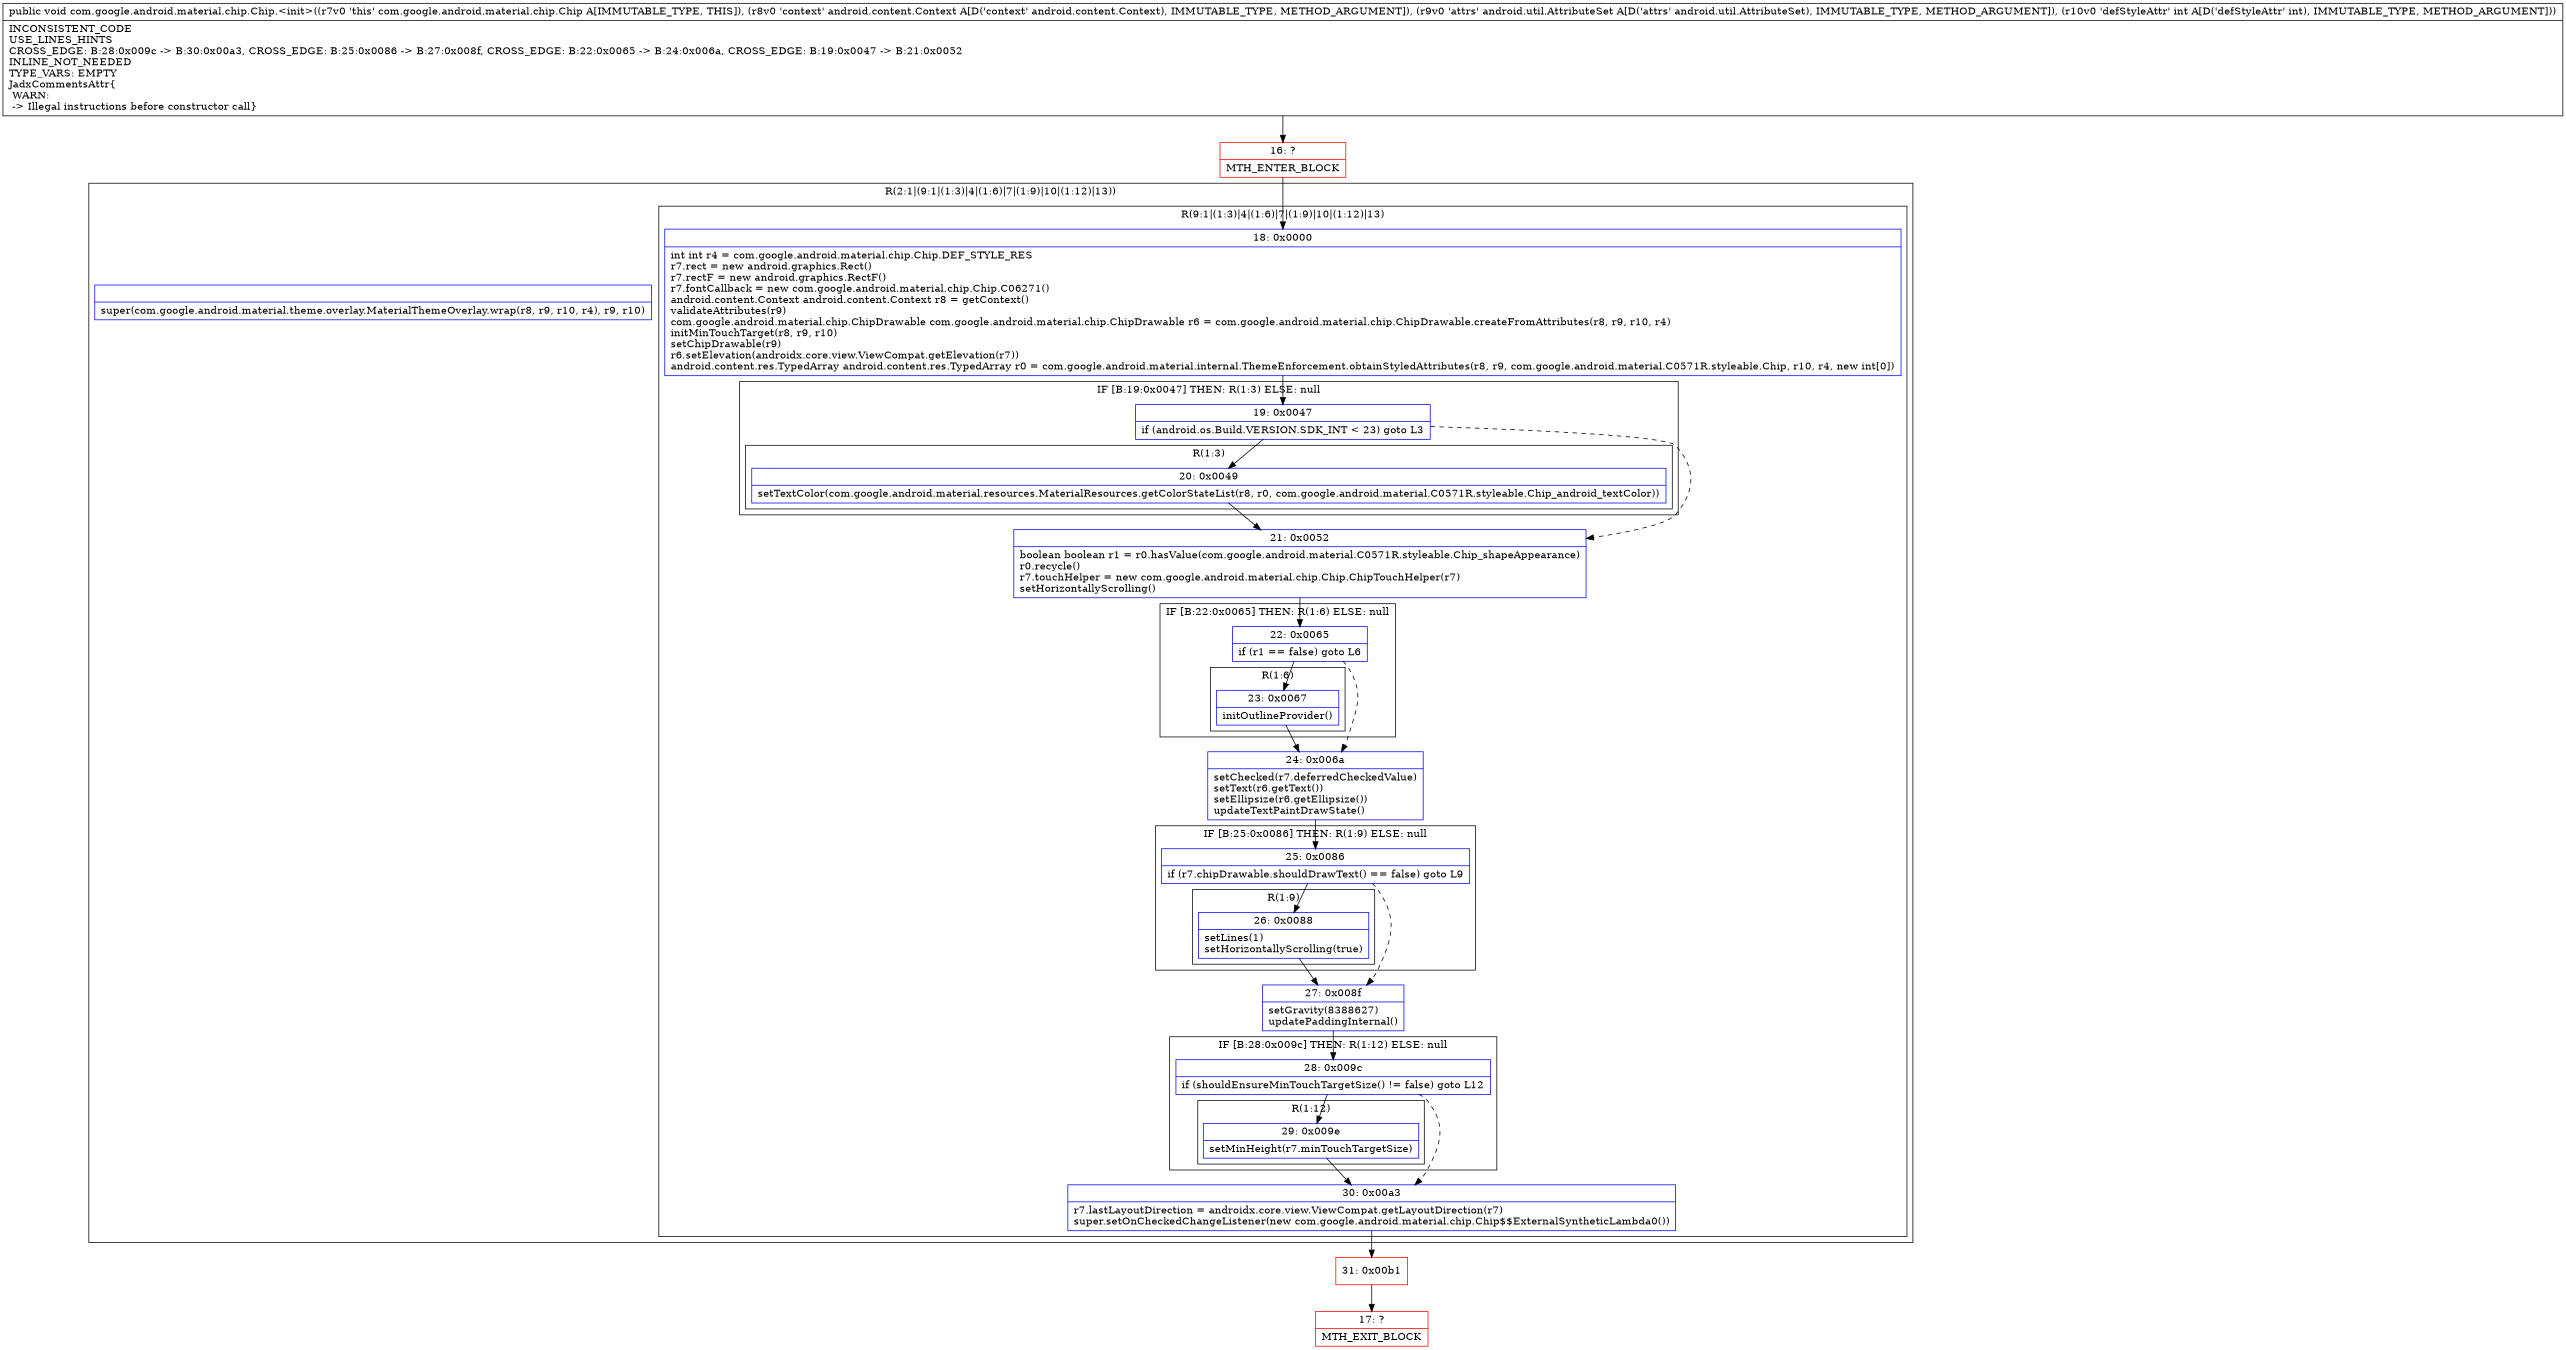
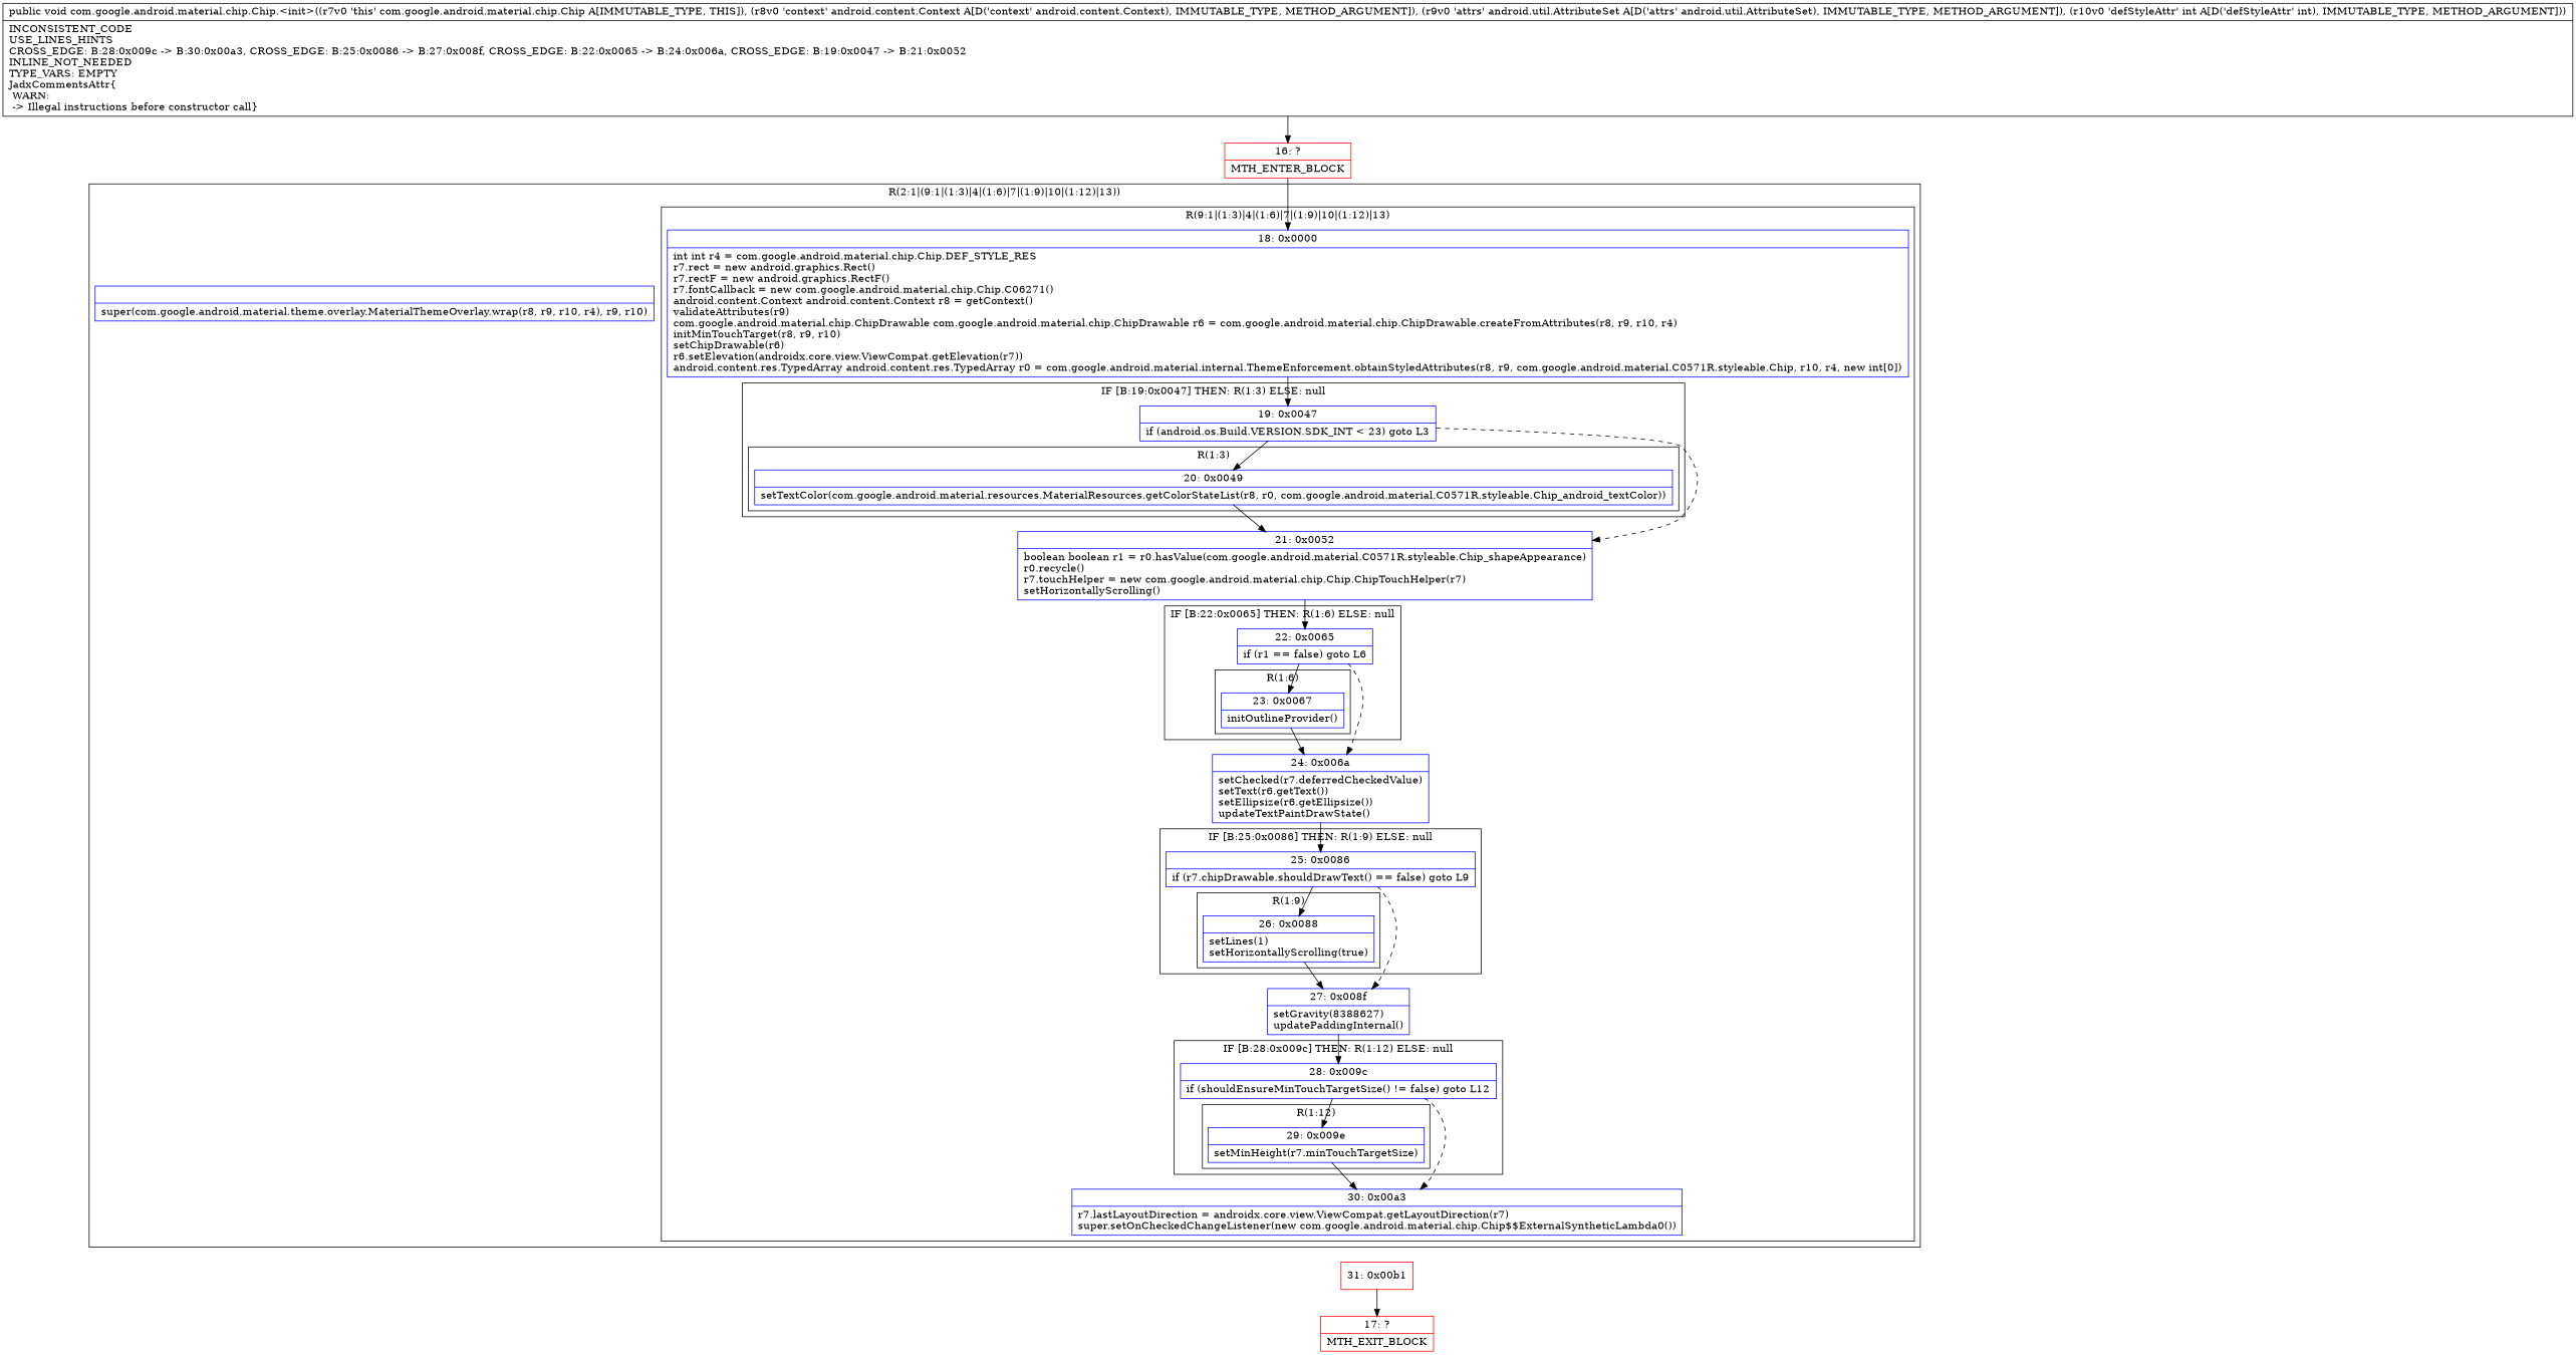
  digraph {
    node [color=blue shape=record]
    n1 [label="{20\:\ 0x0049|setTextColor(com.google.android.material.resources.MaterialResources.getColorStateList(r8, r0, com.google.android.material.C0571R.styleable.Chip_android_textColor))\l}"]
    n2 [label="{19\:\ 0x0047|if (android.os.Build.VERSION.SDK_INT \< 23) goto L3\l}"]
    n3 [label="{23\:\ 0x0067|initOutlineProvider()\l}"]
    n4 [label="{22\:\ 0x0065|if (r1 == false) goto L6\l}"]
    n5 [label="{26\:\ 0x0088|setLines(1)\lsetHorizontallyScrolling(true)\l}"]
    n6 [label="{25\:\ 0x0086|if (r7.chipDrawable.shouldDrawText() == false) goto L9\l}"]
    n7 [label="{29\:\ 0x009e|setMinHeight(r7.minTouchTargetSize)\l}"]
    n8 [label="{28\:\ 0x009c|if (shouldEnsureMinTouchTargetSize() != false) goto L12\l}"]
-   n9 [label="{18\:\ 0x0000|int int r4 = com.google.android.material.chip.Chip.DEF_STYLE_RES\lr7.rect = new android.graphics.Rect()\lr7.rectF = new android.graphics.RectF()\lr7.fontCallback = new com.google.android.material.chip.Chip.C06271()\landroid.content.Context android.content.Context r8 = getContext()\lvalidateAttributes(r9)\lcom.google.android.material.chip.ChipDrawable com.google.android.material.chip.ChipDrawable r6 = com.google.android.material.chip.ChipDrawable.createFromAttributes(r8, r9, r10, r4)\linitMinTouchTarget(r8, r9, r10)\lsetChipDrawable(r9)\lr6.setElevation(androidx.core.view.ViewCompat.getElevation(r7))\landroid.content.res.TypedArray android.content.res.TypedArray r0 = com.google.android.material.internal.ThemeEnforcement.obtainStyledAttributes(r8, r9, com.google.android.material.C0571R.styleable.Chip, r10, r4, new int[0])\l}"]
+   n9 [label="{18\:\ 0x0000|int int r4 = com.google.android.material.chip.Chip.DEF_STYLE_RES\lr7.rect = new android.graphics.Rect()\lr7.rectF = new android.graphics.RectF()\lr7.fontCallback = new com.google.android.material.chip.Chip.C06271()\landroid.content.Context android.content.Context r8 = getContext()\lvalidateAttributes(r9)\lcom.google.android.material.chip.ChipDrawable com.google.android.material.chip.ChipDrawable r6 = com.google.android.material.chip.ChipDrawable.createFromAttributes(r8, r9, r10, r4)\linitMinTouchTarget(r8, r9, r10)\lsetChipDrawable(r6)\lr6.setElevation(androidx.core.view.ViewCompat.getElevation(r7))\landroid.content.res.TypedArray android.content.res.TypedArray r0 = com.google.android.material.internal.ThemeEnforcement.obtainStyledAttributes(r8, r9, com.google.android.material.C0571R.styleable.Chip, r10, r4, new int[0])\l}"]
    n10 [label="{21\:\ 0x0052|boolean boolean r1 = r0.hasValue(com.google.android.material.C0571R.styleable.Chip_shapeAppearance)\lr0.recycle()\lr7.touchHelper = new com.google.android.material.chip.Chip.ChipTouchHelper(r7)\lsetHorizontallyScrolling()\l}"]
    n11 [label="{24\:\ 0x006a|setChecked(r7.deferredCheckedValue)\lsetText(r6.getText())\lsetEllipsize(r6.getEllipsize())\lupdateTextPaintDrawState()\l}"]
    n12 [label="{27\:\ 0x008f|setGravity(8388627)\lupdatePaddingInternal()\l}"]
    n13 [label="{30\:\ 0x00a3|r7.lastLayoutDirection = androidx.core.view.ViewCompat.getLayoutDirection(r7)\lsuper.setOnCheckedChangeListener(new com.google.android.material.chip.Chip$$ExternalSyntheticLambda0())\l}"]
    n14 [label="{|super(com.google.android.material.theme.overlay.MaterialThemeOverlay.wrap(r8, r9, r10, r4), r9, r10)\l}"]
    n15 [color=red label="{31\:\ 0x00b1}"]
    n16 [color=red label="{17\:\ ?|MTH_EXIT_BLOCK\l}"]
    n17 [color=red label="{16\:\ ?|MTH_ENTER_BLOCK\l}"]
    n18 [label="{public void com.google.android.material.chip.Chip.\<init\>((r7v0 'this' com.google.android.material.chip.Chip A[IMMUTABLE_TYPE, THIS]), (r8v0 'context' android.content.Context A[D('context' android.content.Context), IMMUTABLE_TYPE, METHOD_ARGUMENT]), (r9v0 'attrs' android.util.AttributeSet A[D('attrs' android.util.AttributeSet), IMMUTABLE_TYPE, METHOD_ARGUMENT]), (r10v0 'defStyleAttr' int A[D('defStyleAttr' int), IMMUTABLE_TYPE, METHOD_ARGUMENT]))  | INCONSISTENT_CODE\lUSE_LINES_HINTS\lCROSS_EDGE: B:28:0x009c \-\> B:30:0x00a3, CROSS_EDGE: B:25:0x0086 \-\> B:27:0x008f, CROSS_EDGE: B:22:0x0065 \-\> B:24:0x006a, CROSS_EDGE: B:19:0x0047 \-\> B:21:0x0052\lINLINE_NOT_NEEDED\lTYPE_VARS: EMPTY\lJadxCommentsAttr\{\l WARN: \l \-\> Illegal instructions before constructor call\}\l}" color=""]
    subgraph cluster_1 {
      label="R(2:1|(9:1|(1:3)|4|(1:6)|7|(1:9)|10|(1:12)|13))"
      n14
      subgraph cluster_2 {
        label="R(9:1|(1:3)|4|(1:6)|7|(1:9)|10|(1:12)|13)"
        n9
        n10
        n11
        n12
        n13
        subgraph cluster_3 {
          label="IF [B:19:0x0047] THEN: R(1:3) ELSE: null"
          n2
          subgraph cluster_4 {
            label="R(1:3)"
            n1
          }
        }
        subgraph cluster_5 {
          label="IF [B:22:0x0065] THEN: R(1:6) ELSE: null"
          n4
          subgraph cluster_6 {
            label="R(1:6)"
            n3
          }
        }
        subgraph cluster_7 {
          label="IF [B:25:0x0086] THEN: R(1:9) ELSE: null"
          n6
          subgraph cluster_8 {
            label="R(1:9)"
            n5
          }
        }
        subgraph cluster_9 {
          label="IF [B:28:0x009c] THEN: R(1:12) ELSE: null"
          n8
          subgraph cluster_10 {
            label="R(1:12)"
            n7
          }
        }
      }
    }
    n1 -> n10
    n2 -> n1
    n2 -> n10 [style=dashed]
    n3 -> n11
    n4 -> n3
    n4 -> n11 [style=dashed]
    n5 -> n12
    n6 -> n5
    n6 -> n12 [style=dashed]
    n7 -> n13
    n8 -> n7
    n8 -> n13 [style=dashed]
    n9 -> n2
    n10 -> n4
    n11 -> n6
    n12 -> n8
-   n13 -> n15
    n15 -> n16
    n17 -> n9
    n18 -> n17
  }
